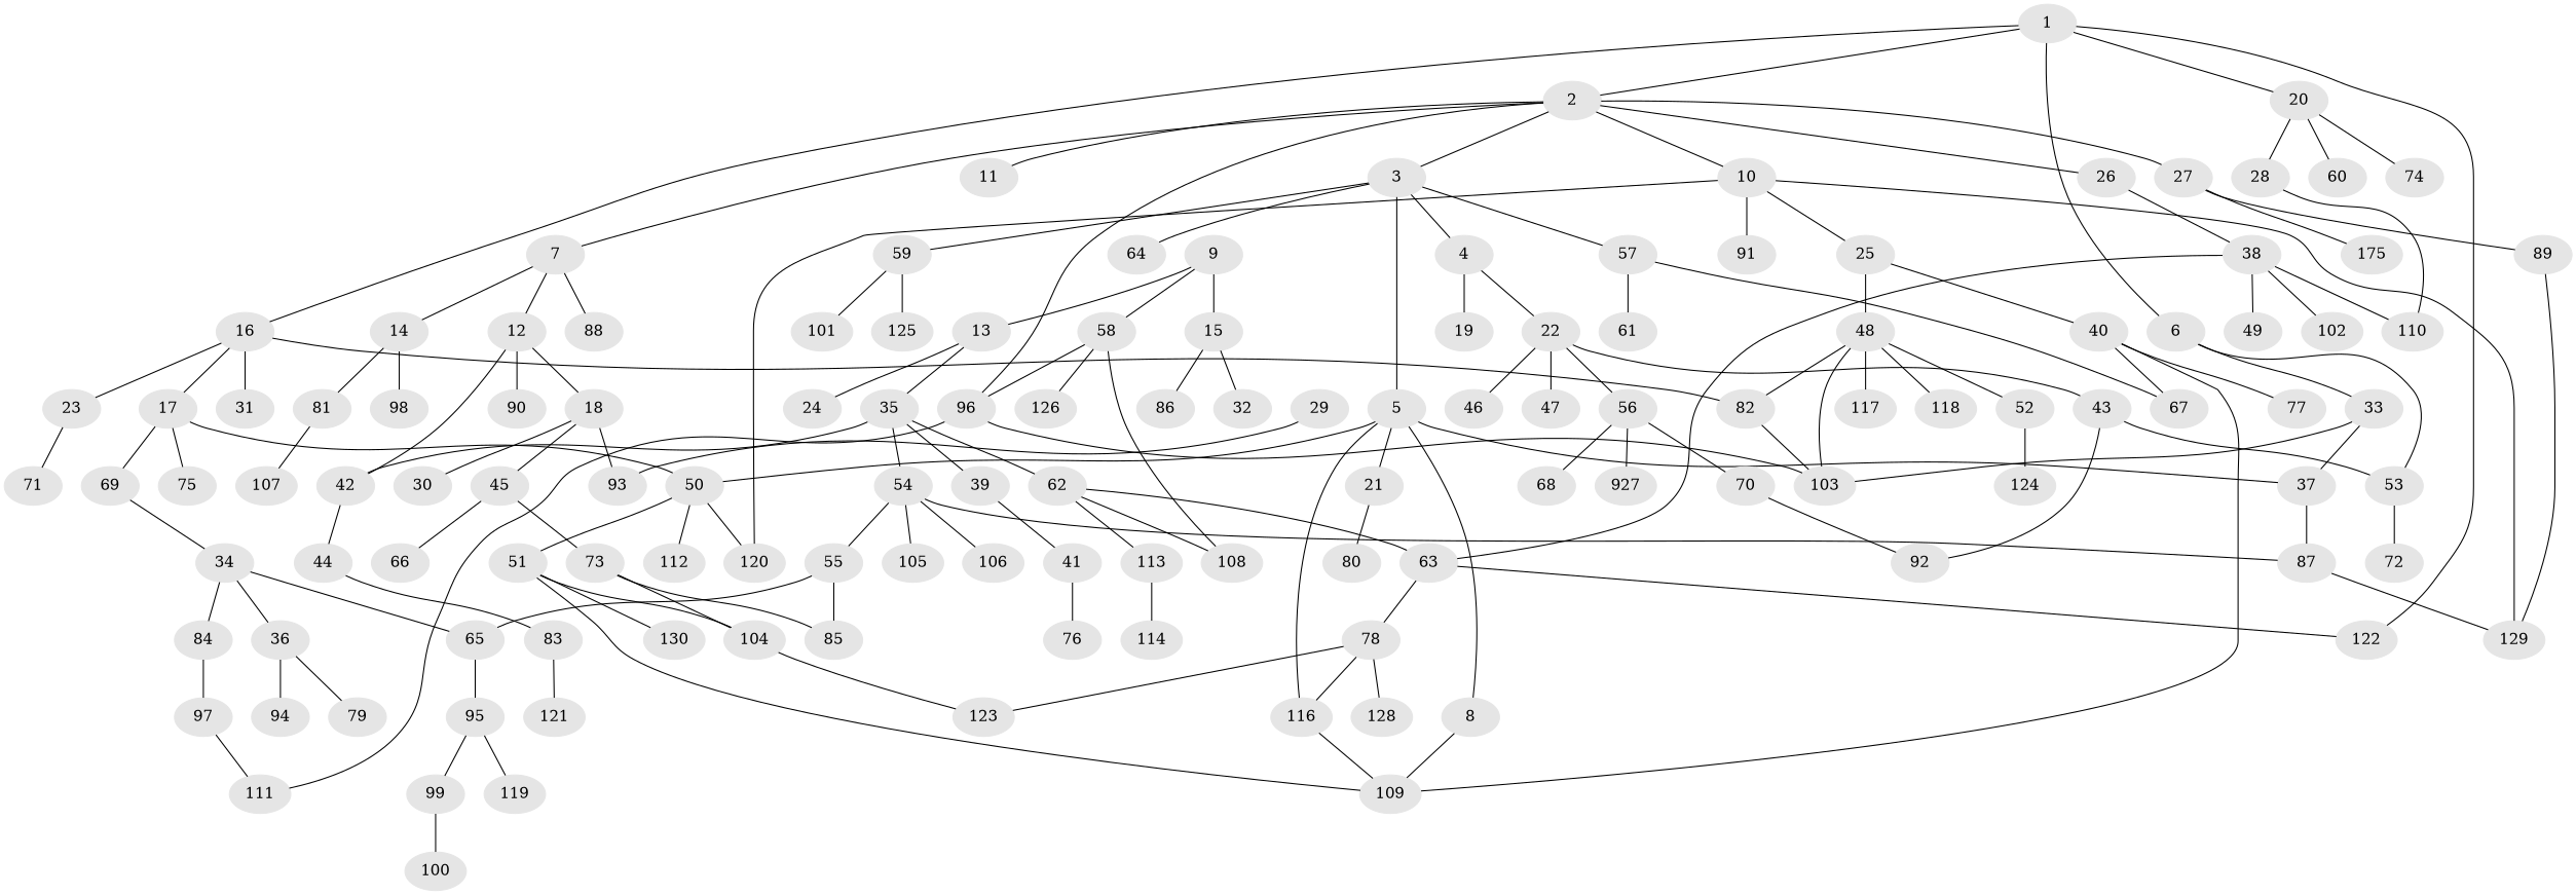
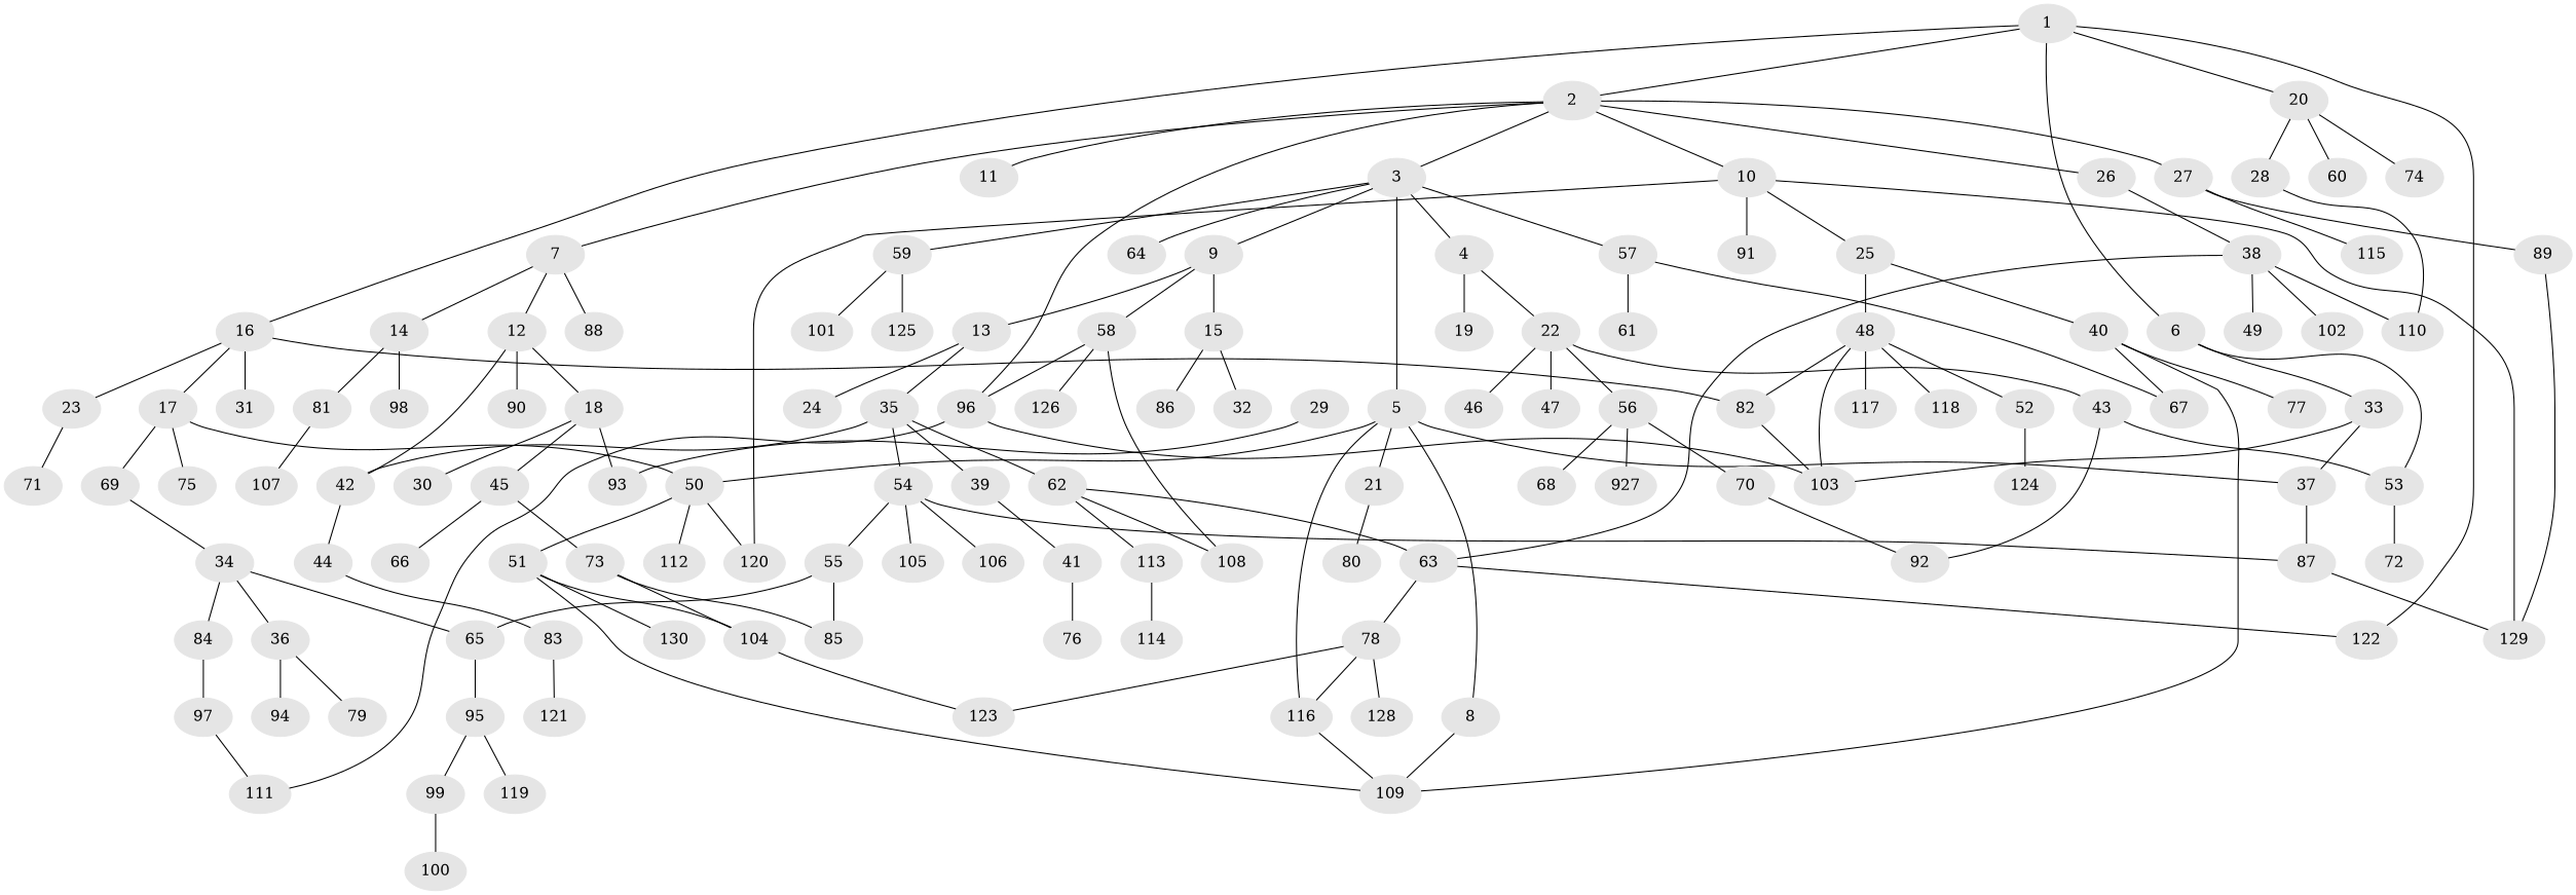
  graph {
    node [color=gray90 style=filled]
    1
    2
    6
    16
    20
    122
    3
    7
    10
    11
    26
    27
    96
    33
    53
    17
    23
    31
    82
    28
    60
    74
    4
    5
    9
    57
    59
    64
    12
    14
    88
    25
    91
    120
    129
    38
    89
-   115 [label=175]
+   115
    103
    111
    19
    22
    8
    21
    37
    50
    116
    13
    15
    58
    67
    61
    101
    125
    43
    46
    47
    56
    109
    80
    87
    51
    112
    34
    36
    65
    84
    72
    18
    42
    90
    81
    98
    24
    35
    32
    86
    108
    126
    40
    48
    30
    45
    93
    44
    39
    54
    62
    107
    69
    75
    71
    66
    73
    110
    92
    68
    70
    n99 [label=927]
    29
    77
    52
    117
    118
    49
    63
    102
    79
    94
    95
    97
    41
    55
    105
    106
    113
    78
    76
    83
    121
    104
    85
    124
    130
    123
    114
    128
    99
    119
    100
    1 -- 2
    1 -- 6
    1 -- 16
    1 -- 20
    1 -- 122
    2 -- 3
    2 -- 7
    2 -- 10
    2 -- 11
    2 -- 26
    2 -- 27
    2 -- 96
    6 -- 33
    6 -- 53
    16 -- 17
    16 -- 23
    16 -- 31
    16 -- 82
    20 -- 28
    20 -- 60
    20 -- 74
    3 -- 4
    3 -- 5
+   3 -- 9
    3 -- 57
    3 -- 59
    3 -- 64
    7 -- 12
    7 -- 14
    7 -- 88
    10 -- 25
    10 -- 91
    10 -- 120
    10 -- 129
    26 -- 38
    27 -- 89
    27 -- 115
    96 -- 103
    96 -- 111
    33 -- 103
    33 -- 37
    53 -- 72
    17 -- 50
    17 -- 69
    17 -- 75
    23 -- 71
    82 -- 103
    28 -- 110
    4 -- 19
    4 -- 22
    5 -- 8
    5 -- 21
    5 -- 37
    5 -- 50
    5 -- 116
    9 -- 13
    9 -- 15
    9 -- 58
    57 -- 67
    57 -- 61
    59 -- 101
    59 -- 125
    12 -- 18
    12 -- 42
    12 -- 90
    14 -- 81
    14 -- 98
    25 -- 40
    25 -- 48
    38 -- 110
    38 -- 49
    38 -- 63
    38 -- 102
    89 -- 129
    22 -- 43
    22 -- 46
    22 -- 47
    22 -- 56
    8 -- 109
    21 -- 80
    37 -- 87
    50 -- 120
    50 -- 51
    50 -- 112
    116 -- 109
    13 -- 24
    13 -- 35
    15 -- 32
    15 -- 86
    58 -- 96
    58 -- 108
    58 -- 126
    43 -- 53
    43 -- 92
    56 -- 68
    56 -- 70
    56 -- n99
    87 -- 129
    51 -- 109
    51 -- 104
    51 -- 130
    34 -- 36
    34 -- 65
    34 -- 84
    36 -- 79
    36 -- 94
    65 -- 95
    84 -- 97
    18 -- 30
    18 -- 45
    18 -- 93
    42 -- 44
    81 -- 107
    35 -- 42
    35 -- 39
    35 -- 54
    35 -- 62
    40 -- 67
    40 -- 109
    40 -- 77
    48 -- 82
    48 -- 103
    48 -- 52
    48 -- 117
    48 -- 118
    45 -- 66
    45 -- 73
    44 -- 83
    39 -- 41
    54 -- 87
    54 -- 55
    54 -- 105
    54 -- 106
    62 -- 108
    62 -- 63
    62 -- 113
    69 -- 34
    73 -- 104
    73 -- 85
    70 -- 92
    29 -- 93
    52 -- 124
    63 -- 122
    63 -- 78
    95 -- 99
    95 -- 119
    97 -- 111
    41 -- 76
    55 -- 65
    55 -- 85
    113 -- 114
    78 -- 116
    78 -- 123
    78 -- 128
    83 -- 121
    104 -- 123
    99 -- 100
  }
